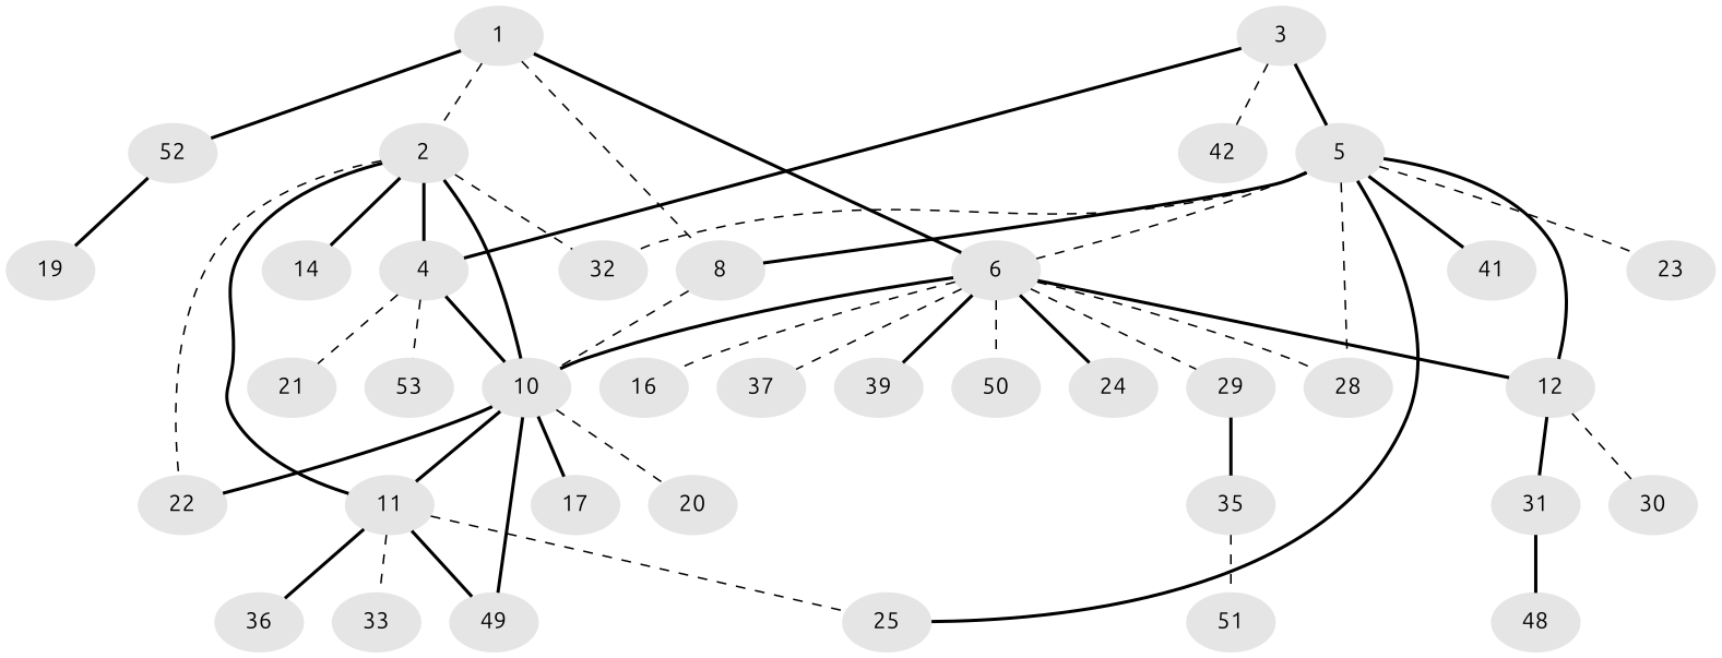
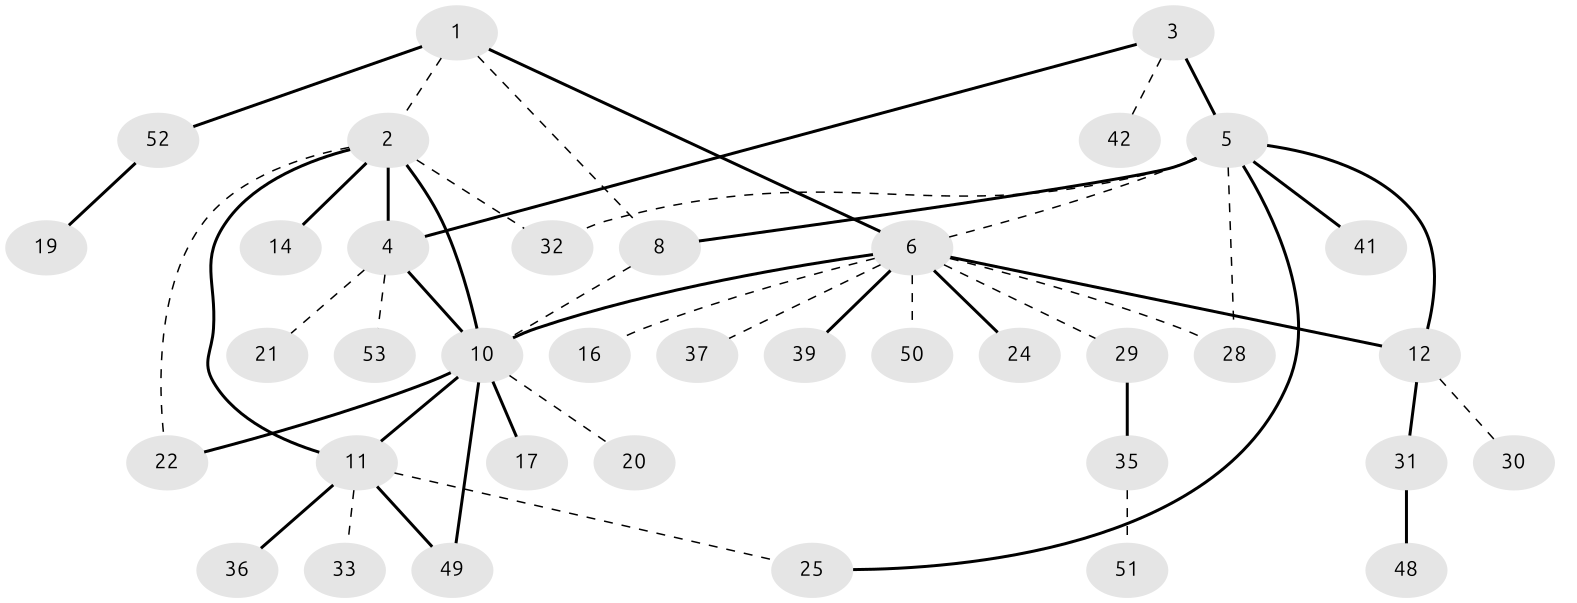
  graph {
    fontname=Ubuntu
    node [color=gray90 fontname=Ubuntu style=filled]
    edge [fontname=Ubuntu style=bold]
    1 [super="+15"]
    2 [super="+40"]
    6 [super="+34"]
    8
    52
    4 [super="+9"]
    10 [super="+13"]
    11 [super="+54"]
    14
    22
    32
    12 [super="+18"]
    28
    16
    24
    29 [super="+38"]
    37 [super="+45"]
    39
    50
    19
    21
    53
    17 [super="+46"]
    20 [super="+47"]
    49
    25 [super="+27"]
    33
    36
    3 [super="+26"]
    5 [super="+7"]
    42
-   23
    41 [super="+43"]
    30 [super="+44"]
    31
    35
    48
    51
    1 -- 2 [style=dashed]
    1 -- 6
    1 -- 8 [style=dashed]
    1 -- 52
    2 -- 4 [weight=2]
    2 -- 10
    2 -- 11
    2 -- 14
    2 -- 22 [style=dashed]
    2 -- 32 [style=dashed]
    6 -- 10
    6 -- 12
    6 -- 28 [style=dashed]
    6 -- 16 [style=dashed]
    6 -- 24
    6 -- 29 [style=dashed]
    6 -- 37 [style=dashed]
    6 -- 39
    6 -- 50 [style=dashed]
    8 -- 10 [style=dashed]
    52 -- 19
    4 -- 10
    4 -- 21 [style=dashed]
    4 -- 53 [style=dashed]
    10 -- 11
    10 -- 22
    10 -- 17
    10 -- 20 [style=dashed]
    10 -- 49
    11 -- 49
    11 -- 25 [style=dashed]
    11 -- 33 [style=dashed]
    11 -- 36
    12 -- 30 [style=dashed]
    12 -- 31
    29 -- 35
    3 -- 4
    3 -- 5 [weight=2]
    3 -- 42 [style=dashed]
    5 -- 6 [style=dashed]
    5 -- 8
    5 -- 32 [style=dashed]
    5 -- 12
    5 -- 28 [style=dashed]
    5 -- 25
-   5 -- 23 [style=dashed]
    5 -- 41
    31 -- 48
    35 -- 51 [style=dashed]
  }
